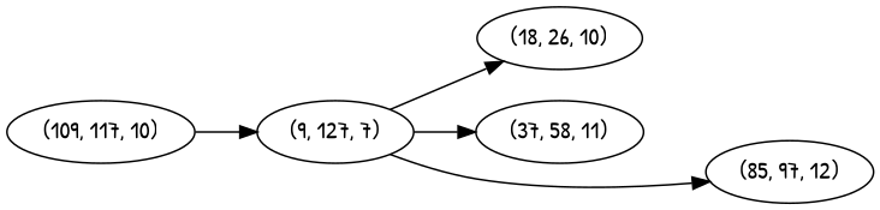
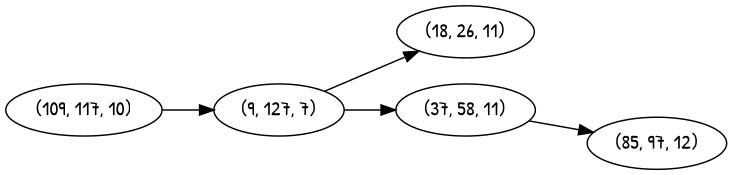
  digraph {
    fontname="Patrick Hand"
    rankdir=LR
    node [fontname="Patrick Hand"]
    edge [fontname="Patrick Hand"]
    "(9, 127, 7)"
-   "(18, 26, 10)"
+   "(18, 26, 10)" [label="(18, 26, 11)"]
    "(37, 58, 11)"
    n4 [label="(85, 97, 12)"]
    "(109, 117, 10)"
    "(9, 127, 7)" -> "(18, 26, 10)"
    "(9, 127, 7)" -> "(37, 58, 11)"
-   "(9, 127, 7)" -> n4
+   "(37, 58, 11)" -> n4
    "(109, 117, 10)" -> "(9, 127, 7)"
  }
